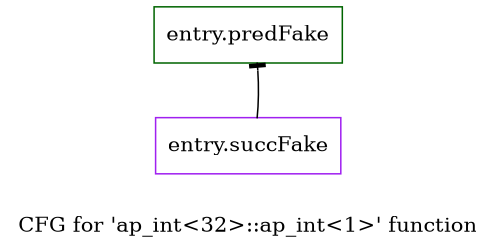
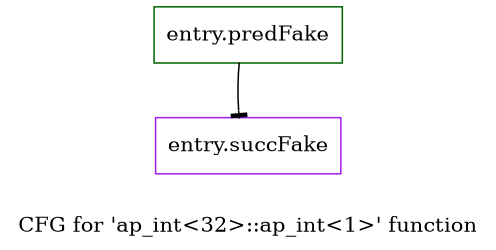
  digraph {
    label="CFG for 'ap_int\<32\>::ap_int\<1\>' function"
    node [shape=record]
    n1 [label="{entry.predFake}" color=darkgreen]
    n2 [filename="/home/omerfaruk/tools/Xilinx/Vitis_HLS/2023.2/include/ap_int.h" label="{entry.succFake}" linenumber=46 color=purple]
-   n2 -> n1 [execusionnum=0 filename="/home/omerfaruk/tools/Xilinx/Vitis_HLS/2023.2/include/ap_int.h" arrowhead=tee]
+   n1 -> n2 [execusionnum=0 filename="/home/omerfaruk/tools/Xilinx/Vitis_HLS/2023.2/include/ap_int.h" arrowhead=tee]
  }
